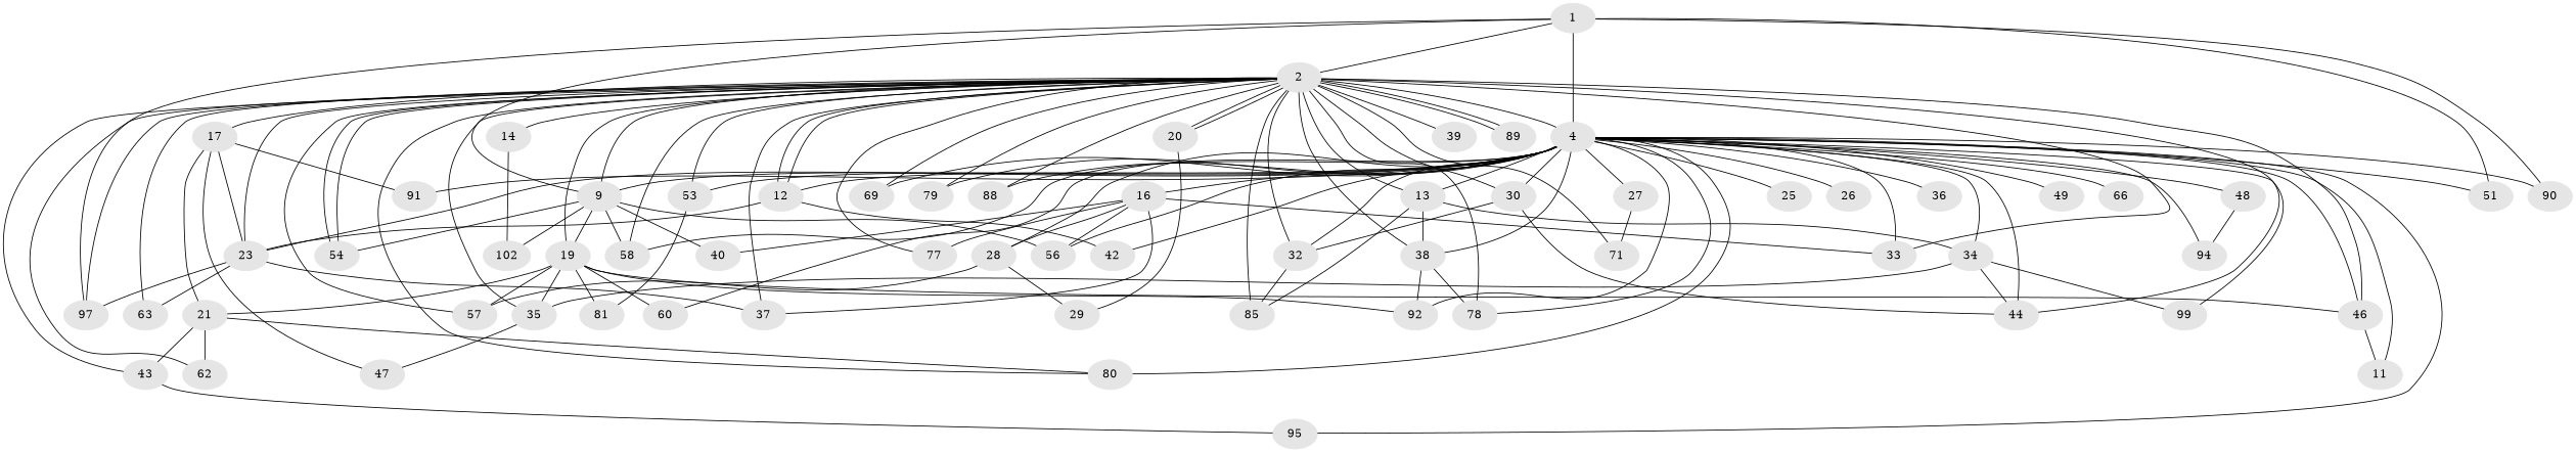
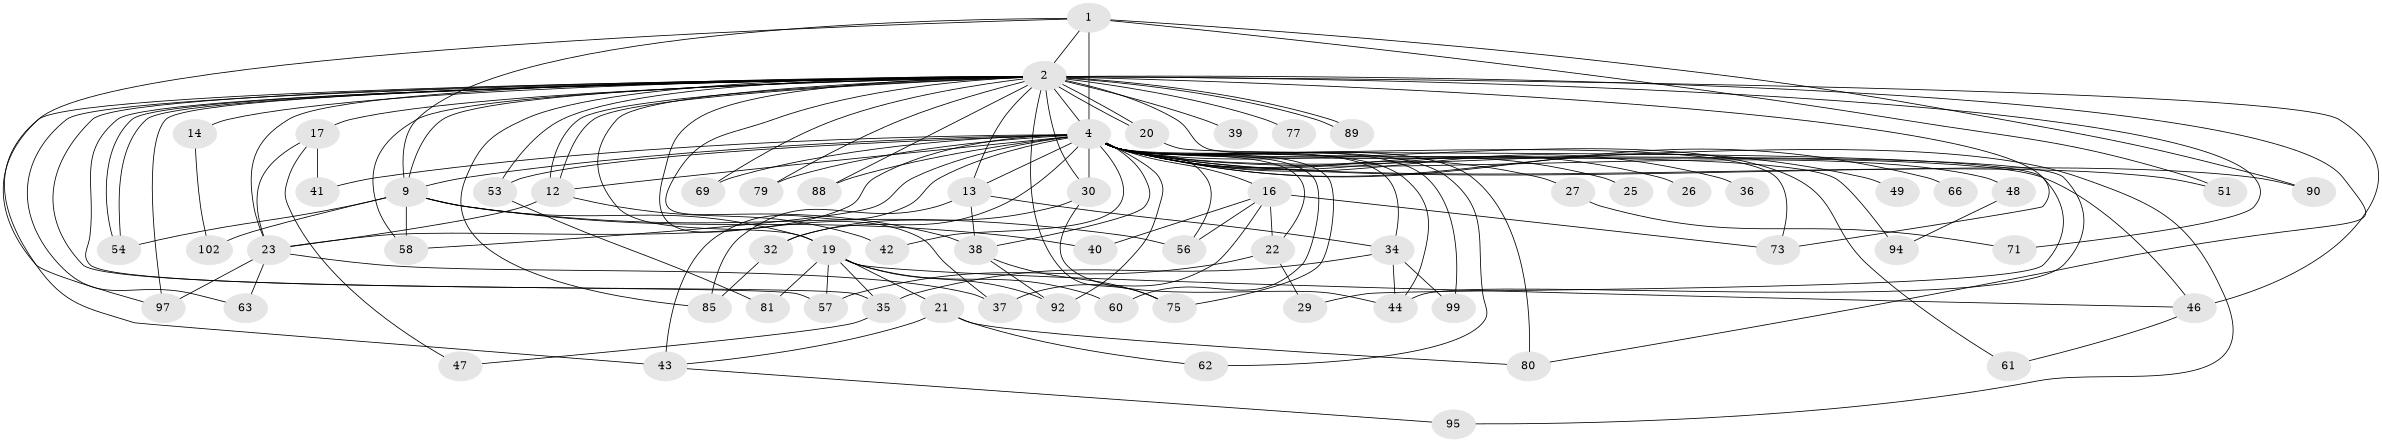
  graph {
    node [color=gray90 style=filled]
    1 [super="+103"]
    2 [super="+31+115+3+7+73"]
    4 [super="+22+59+125+96+10+55+87+84+5+67+41"]
    9
    51 [super="+82"]
    90
    97 [super="+113"]
    12 [super="+126"]
    13
    14
    17
    19
    20
    23 [super="+111+74+68"]
    30
    32
-   33
+   33 [label=73]
    35 [super="+50"]
    37
    38
    39
    43
    44
    46
    53
    54 [super="+86"]
    57
    58 [super="+116"]
    62
    63
    69 [super="+121"]
    71
    77
-   78
+   78 [label=75]
    79
    80 [super="+120+123"]
    85 [super="+100"]
    88
    89
    16 [super="+117+52"]
    25
    26
    27
-   28
+   28 [label=22]
    34
    36
    42
    48
    49
    56 [super="+76"]
    60
-   61 [label=11]
+   61
    66
-   91
+   91 [label=41]
    92 [super="+108"]
    94
    95
    99
    40
    102
    21
    47
    81
    29
    1 -- 2 [weight=3]
    1 -- 4 [weight=6]
    1 -- 9
    1 -- 51
    1 -- 90
    1 -- 97
    2 -- 4 [weight=22]
    2 -- 9 [weight=3]
    2 -- 97
    2 -- 12
    2 -- 12
    2 -- 13 [weight=2]
    2 -- 14 [weight=2]
    2 -- 17 [weight=2]
    2 -- 19
    2 -- 20
    2 -- 20
    2 -- 23
    2 -- 30
-   2 -- 32
    2 -- 33
    2 -- 35 [weight=2]
    2 -- 37
    2 -- 38 [weight=2]
    2 -- 39
    2 -- 43
    2 -- 44
    2 -- 46
    2 -- 53
    2 -- 54
    2 -- 54
    2 -- 57
    2 -- 58
-   2 -- 62
+   4 -- 62
    2 -- 63
    2 -- 69 [weight=2]
    2 -- 71
    2 -- 77
    2 -- 78
    2 -- 79
    2 -- 80
    2 -- 85 [weight=2]
    2 -- 88
    2 -- 89
    2 -- 89
    4 -- 9 [weight=7]
    4 -- 51 [weight=2]
    4 -- 90
    4 -- 12 [weight=2]
    4 -- 13 [weight=2]
    4 -- 23
    4 -- 30
    4 -- 32
    4 -- 33
    4 -- 38 [weight=2]
+   4 -- 43 [weight=2]
    4 -- 44 [weight=2]
    4 -- 46
    4 -- 53
    4 -- 58
    4 -- 69
    4 -- 78
    4 -- 79 [weight=2]
    4 -- 80 [weight=2]
    4 -- 88
    4 -- 16 [weight=4]
    4 -- 25 [weight=2]
    4 -- 26 [weight=2]
    4 -- 27 [weight=3]
    4 -- 28 [weight=3]
    4 -- 34
    4 -- 36
    4 -- 42
    4 -- 48 [weight=2]
    4 -- 49 [weight=2]
    4 -- 56 [weight=2]
    4 -- 60
    4 -- 61
    4 -- 66 [weight=2]
    4 -- 91
    4 -- 92
    4 -- 94
    4 -- 95
    4 -- 99
    9 -- 19
    9 -- 54
    9 -- 58
    9 -- 56
    9 -- 40
    9 -- 102
    12 -- 23
    12 -- 42
    13 -- 38
    13 -- 85
    13 -- 34
    14 -- 102
    17 -- 23
    17 -- 91
-   17 -- 21
    17 -- 47
    19 -- 35
    19 -- 46
    19 -- 57
    19 -- 60
    19 -- 92
    19 -- 21
    19 -- 81
    20 -- 29
    23 -- 97
    23 -- 37
    23 -- 63
    30 -- 32
    30 -- 44
    32 -- 85
    35 -- 47
    38 -- 78
    38 -- 92
    43 -- 95
    46 -- 61
    53 -- 81
    16 -- 33
    16 -- 37
-   16 -- 77
    16 -- 28
    16 -- 56
    16 -- 40
    27 -- 71
    28 -- 57
    28 -- 29
    34 -- 35
    34 -- 44
    34 -- 99
    48 -- 94
    21 -- 43
    21 -- 62
    21 -- 80
  }
